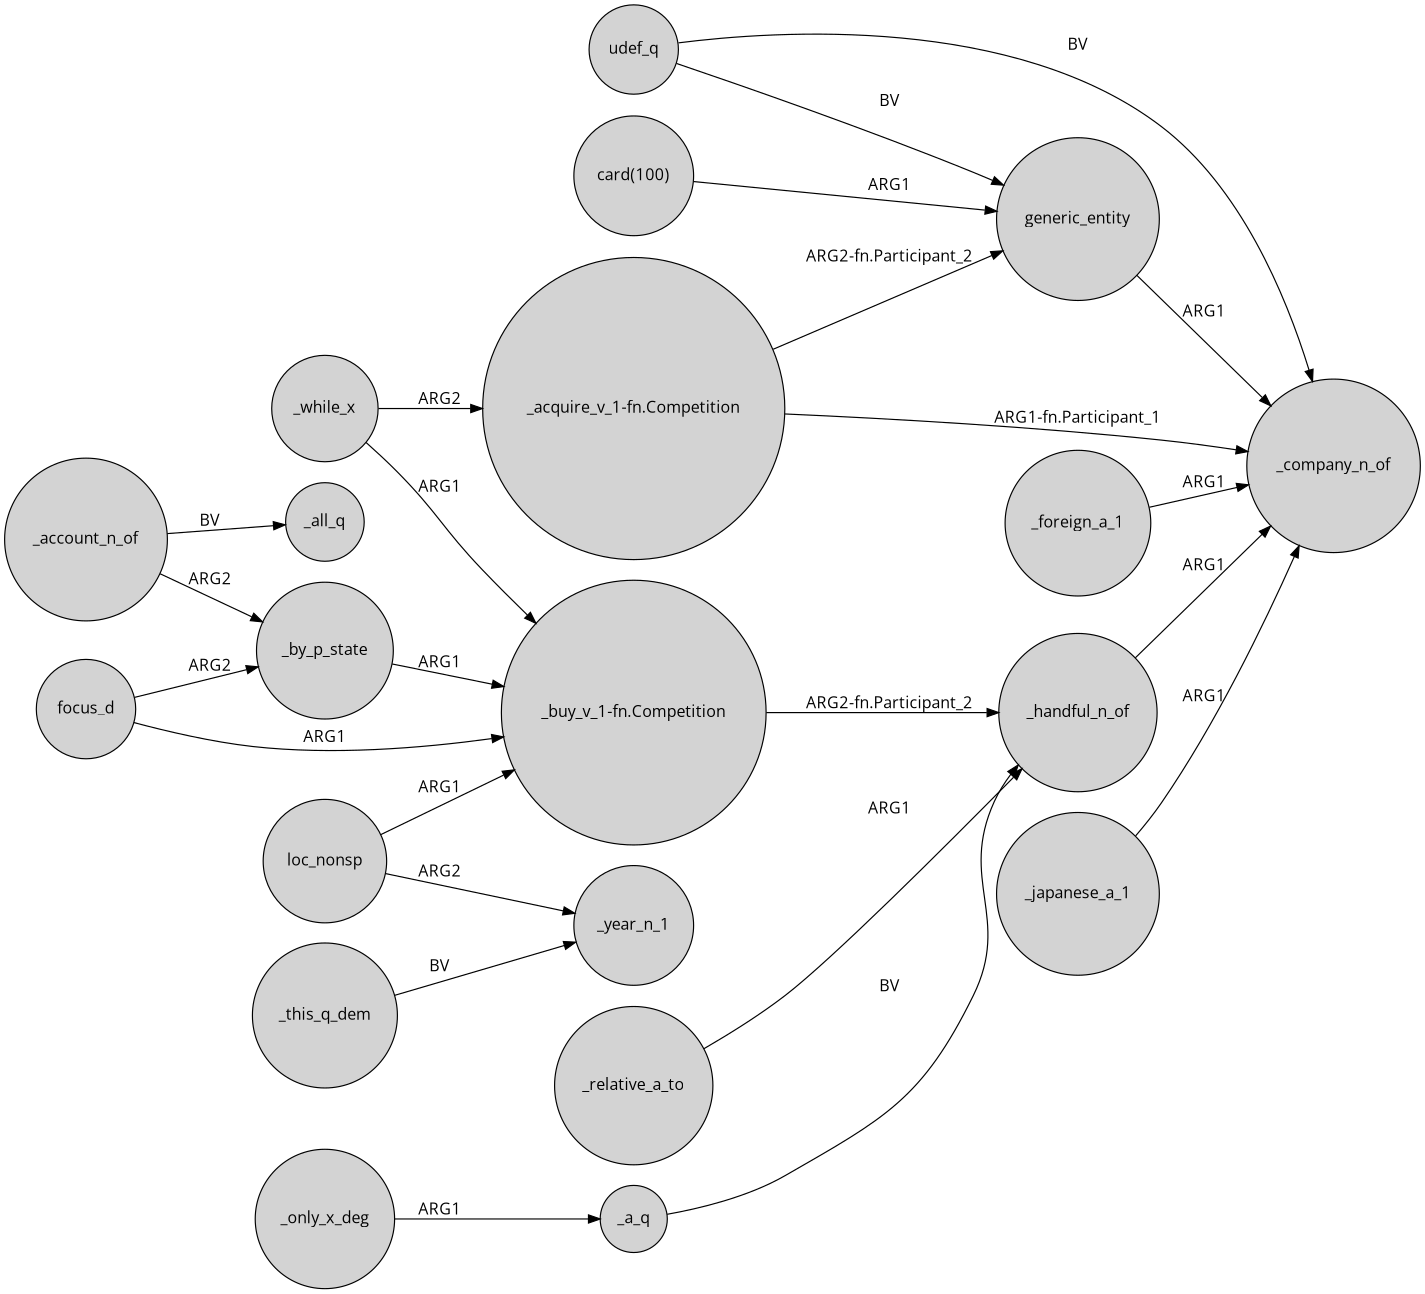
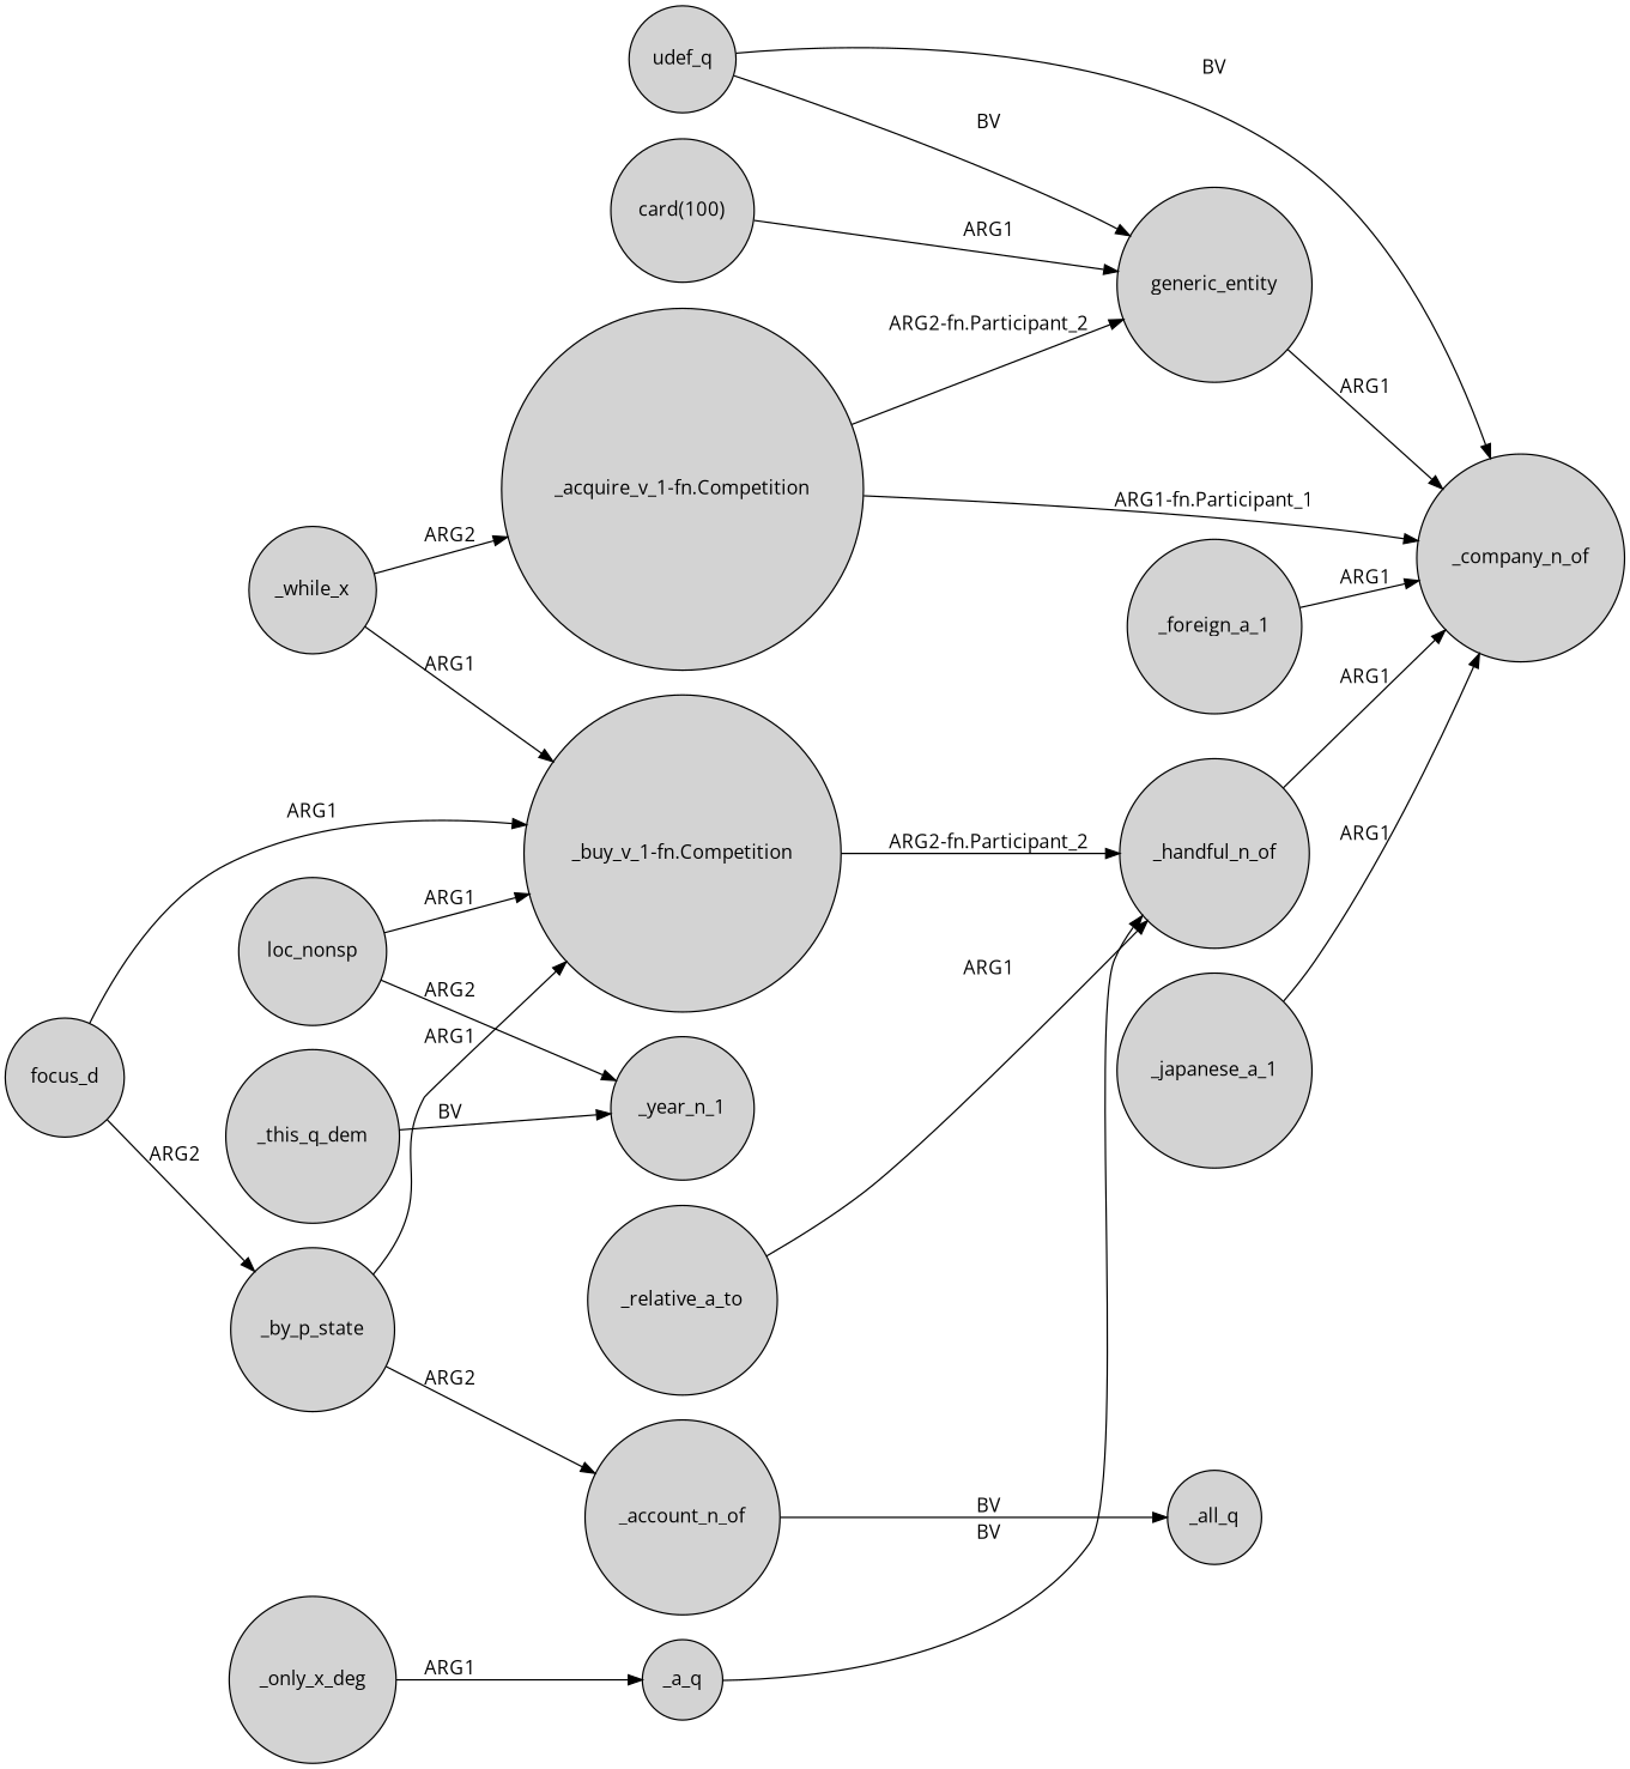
  digraph {
    fontname="Open Sans"
    rankdir=LR
    node [fontname="Open Sans" shape=circle style=filled]
    edge [fontname="Open Sans"]
    _while_x
    "_acquire_v_1-fn.Competition"
    "_buy_v_1-fn.Competition"
    _company_n_of
    generic_entity
    _handful_n_of
    loc_nonsp
    _year_n_1
    _foreign_a_1
    _by_p_state
    _account_n_of
    _all_q
    udef_q
    focus_d
    _a_q
    _japanese_a_1
    _this_q_dem
    _relative_a_to
    "card(100)"
    _only_x_deg
    _while_x -> "_acquire_v_1-fn.Competition" [label=ARG2]
    _while_x -> "_buy_v_1-fn.Competition" [label=ARG1]
    "_acquire_v_1-fn.Competition" -> _company_n_of [label="ARG1-fn.Participant_1"]
    "_acquire_v_1-fn.Competition" -> generic_entity [label="ARG2-fn.Participant_2"]
    "_buy_v_1-fn.Competition" -> _handful_n_of [label="ARG2-fn.Participant_2"]
    generic_entity -> _company_n_of [label=ARG1]
    _handful_n_of -> _company_n_of [label=ARG1]
    loc_nonsp -> "_buy_v_1-fn.Competition" [label=ARG1]
    loc_nonsp -> _year_n_1 [label=ARG2]
    _foreign_a_1 -> _company_n_of [label=ARG1]
    _by_p_state -> "_buy_v_1-fn.Competition" [label=ARG1]
-   _account_n_of -> _by_p_state [label=ARG2]
+   _by_p_state -> _account_n_of [label=ARG2]
    _account_n_of -> _all_q [label=BV]
    udef_q -> _company_n_of [label=BV]
    udef_q -> generic_entity [label=BV]
    focus_d -> "_buy_v_1-fn.Competition" [label=ARG1]
    focus_d -> _by_p_state [label=ARG2]
    _a_q -> _handful_n_of [label=BV]
    _japanese_a_1 -> _company_n_of [label=ARG1]
    _this_q_dem -> _year_n_1 [label=BV]
    _relative_a_to -> _handful_n_of [label=ARG1]
    "card(100)" -> generic_entity [label=ARG1]
    _only_x_deg -> _a_q [label=ARG1]
  }
